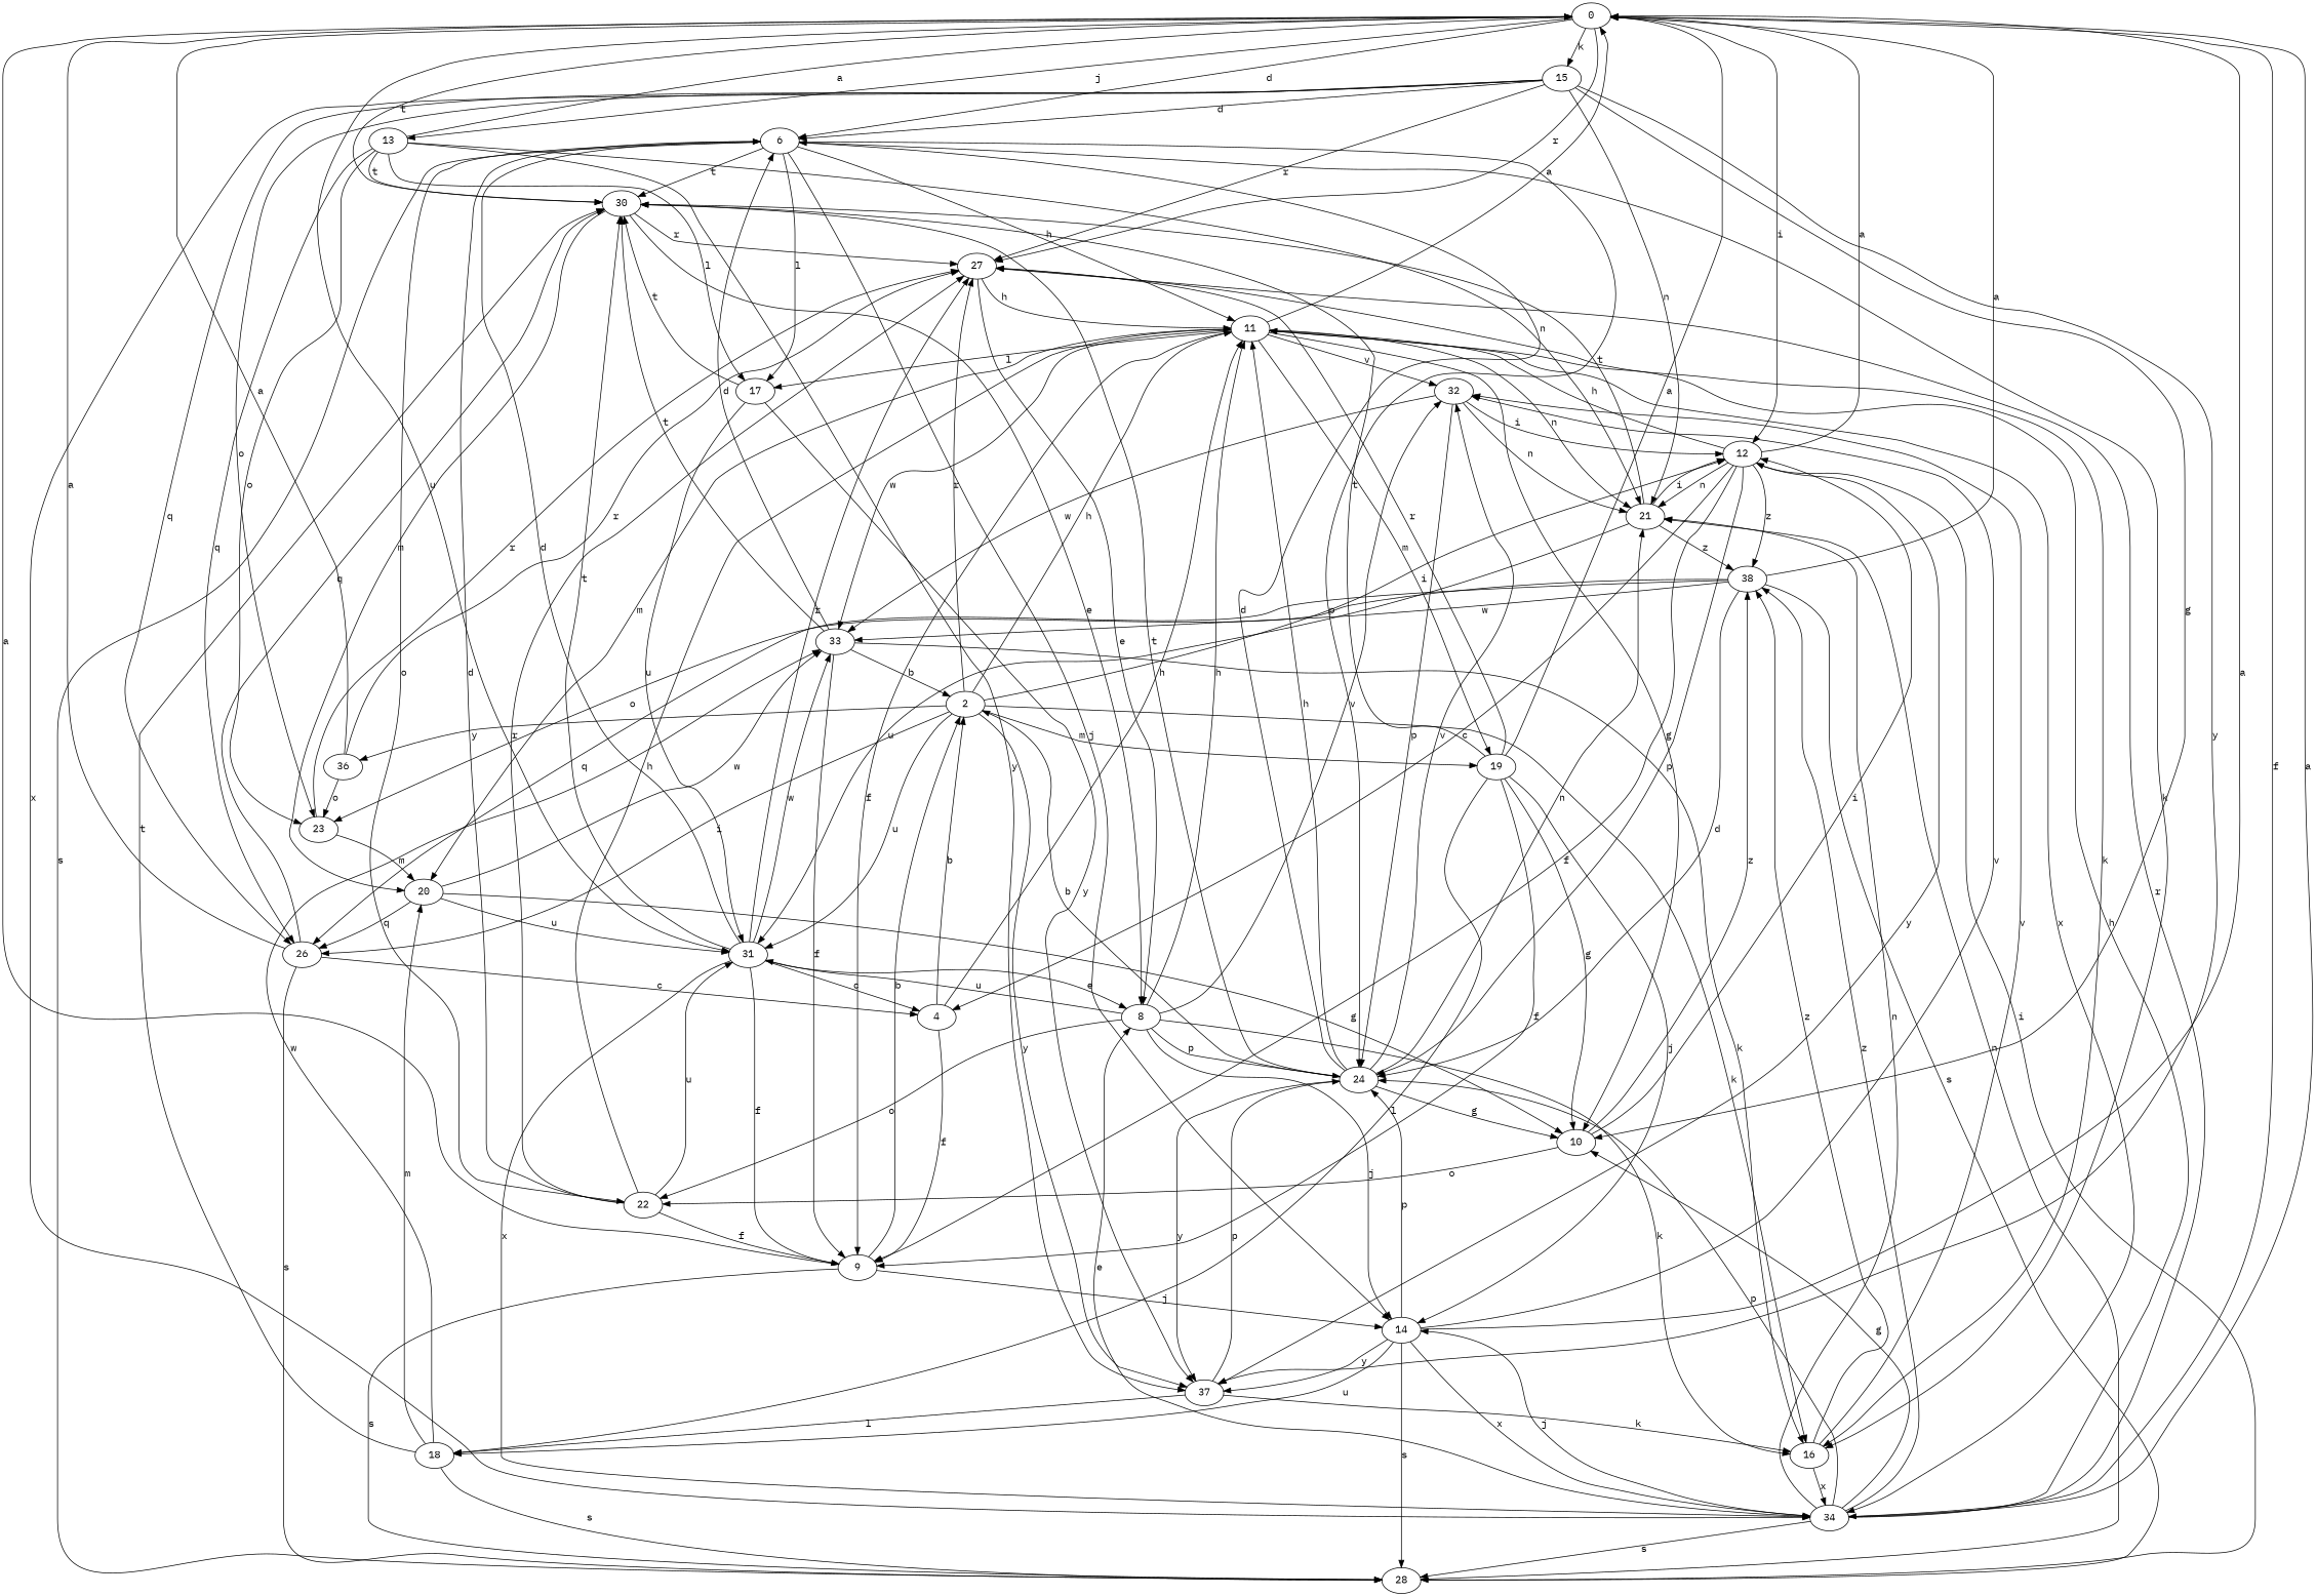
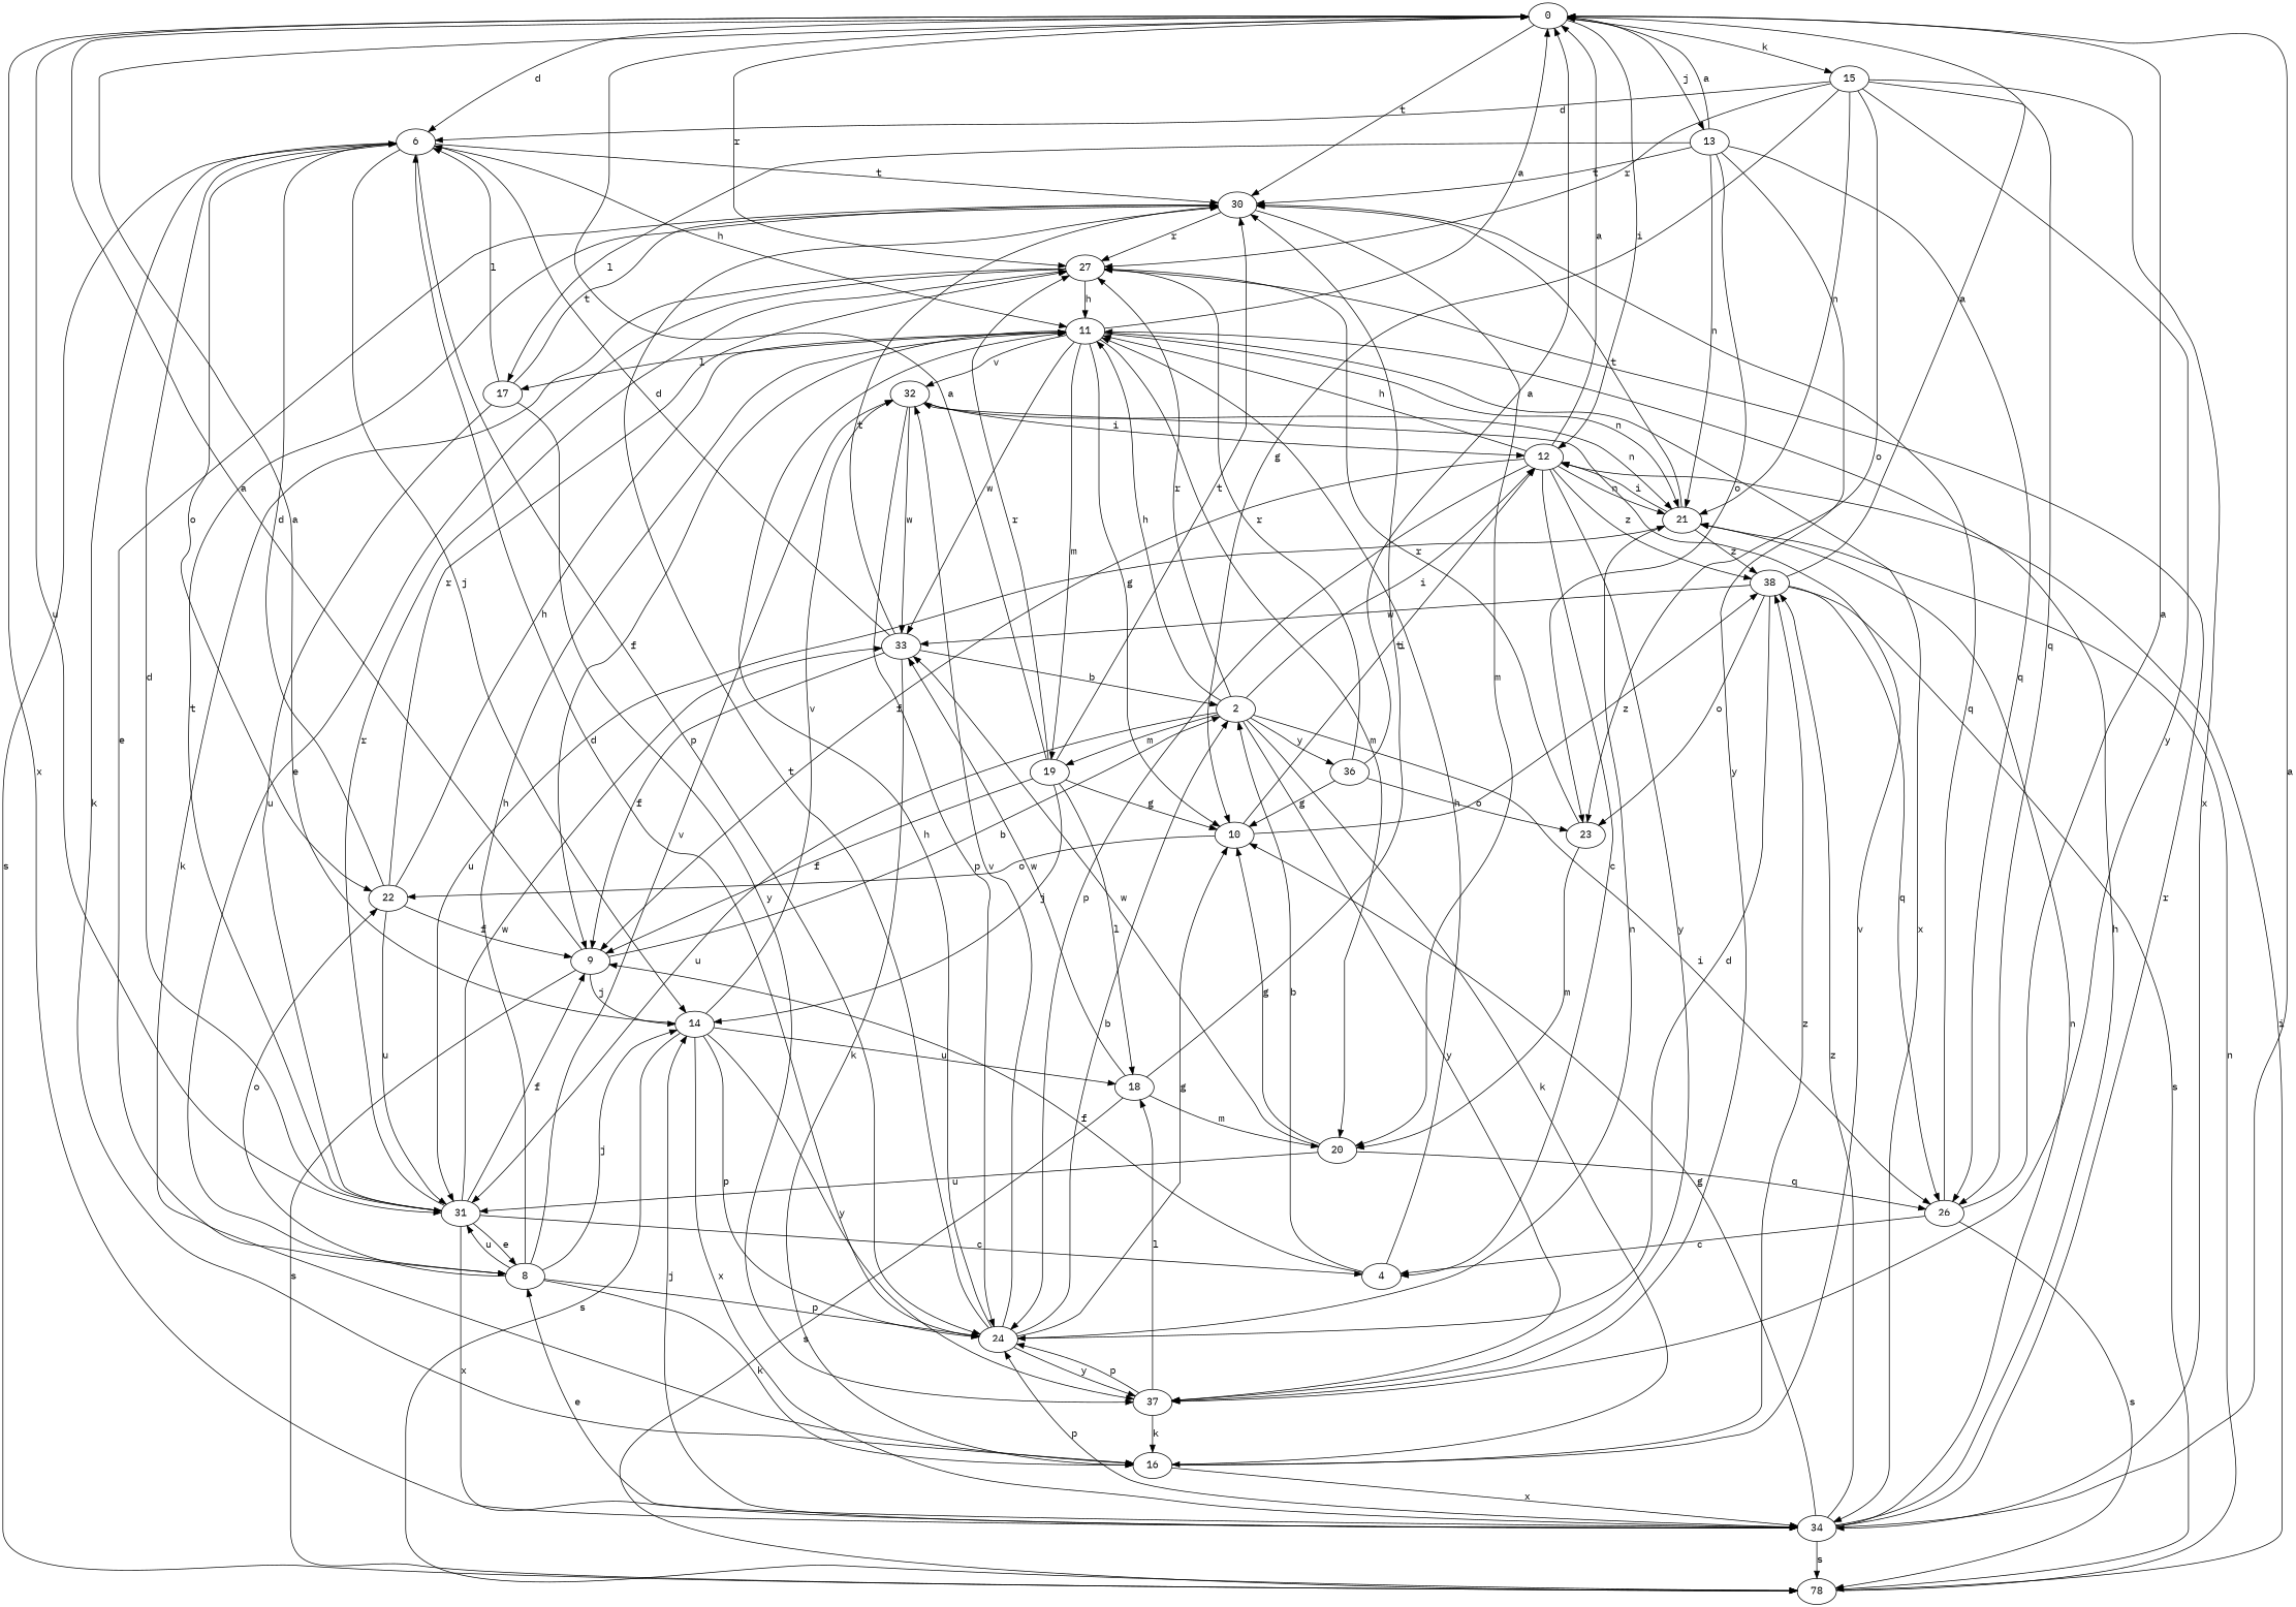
  strict digraph {
    fontname="IBM Plex Mono"
    node [fontname="IBM Plex Mono"]
    edge [fontname="IBM Plex Mono"]
    0
    6
    12
    13
    15
    27
    30
    31
    34
    11
    16
    14
    17
    22
    24
-   28
+   28 [label=78]
    37
    4
    9
    38
    21
    26
    23
    10
    8
    20
    33
    2
    19
    36
    32
    18
    0 -> 6 [label=d]
    0 -> 12 [label=i]
    0 -> 13 [label=j]
    0 -> 15 [label=k]
    0 -> 27 [label=r]
    0 -> 30 [label=t]
    0 -> 31 [label=u]
-   0 -> 34 [label=f]
+   0 -> 34 [label=x]
    6 -> 30 [label=t]
    6 -> 11 [label=h]
    6 -> 16 [label=k]
    6 -> 14 [label=j]
-   6 -> 17 [label=l]
+   17 -> 6 [label=l]
    6 -> 22 [label=o]
    6 -> 24 [label=p]
    6 -> 28 [label=s]
    12 -> 0 [label=a]
    12 -> 11 [label=h]
    12 -> 24 [label=p]
    12 -> 37 [label=y]
    12 -> 4 [label=c]
    12 -> 9 [label=f]
    12 -> 38 [label=z]
    12 -> 21 [label=n]
    13 -> 0 [label=a]
    13 -> 30 [label=t]
    13 -> 17 [label=l]
    13 -> 37 [label=y]
    13 -> 21 [label=n]
    13 -> 26 [label=q]
    13 -> 23 [label=o]
    15 -> 6 [label=d]
    15 -> 27 [label=r]
    15 -> 34 [label=x]
    15 -> 37 [label=y]
    15 -> 21 [label=n]
    15 -> 26 [label=q]
    15 -> 23 [label=o]
    15 -> 10 [label=g]
    27 -> 11 [label=h]
    27 -> 16 [label=k]
    27 -> 8 [label=e]
    30 -> 27 [label=r]
    30 -> 8 [label=e]
    30 -> 20 [label=m]
    31 -> 6 [label=d]
    31 -> 27 [label=r]
    31 -> 30 [label=t]
    31 -> 34 [label=x]
    31 -> 4 [label=c]
    31 -> 9 [label=f]
    31 -> 8 [label=e]
    31 -> 33 [label=w]
    34 -> 0 [label=a]
    34 -> 27 [label=r]
    34 -> 11 [label=h]
    34 -> 14 [label=j]
    34 -> 24 [label=p]
    34 -> 28 [label=s]
    34 -> 38 [label=z]
    34 -> 21 [label=n]
    34 -> 10 [label=g]
    34 -> 8 [label=e]
    11 -> 0 [label=a]
    11 -> 34 [label=x]
    11 -> 17 [label=l]
    11 -> 9 [label=f]
    11 -> 21 [label=n]
    11 -> 10 [label=g]
    11 -> 20 [label=m]
    11 -> 33 [label=w]
    11 -> 19 [label=m]
    11 -> 32 [label=v]
    16 -> 34 [label=x]
    16 -> 38 [label=z]
    16 -> 32 [label=v]
    14 -> 0 [label=a]
    14 -> 34 [label=x]
    14 -> 24 [label=p]
    14 -> 28 [label=s]
    14 -> 37 [label=y]
    14 -> 32 [label=v]
    14 -> 18 [label=u]
    17 -> 30 [label=t]
    17 -> 31 [label=u]
    17 -> 37 [label=y]
    22 -> 6 [label=d]
    22 -> 27 [label=r]
    22 -> 31 [label=u]
    22 -> 11 [label=h]
    22 -> 9 [label=f]
    24 -> 6 [label=d]
    24 -> 30 [label=t]
    24 -> 11 [label=h]
    24 -> 37 [label=y]
    24 -> 21 [label=n]
    24 -> 10 [label=g]
    24 -> 2 [label=b]
    24 -> 32 [label=v]
    28 -> 12 [label=i]
    28 -> 21 [label=n]
    37 -> 16 [label=k]
    37 -> 24 [label=p]
    37 -> 18 [label=l]
    4 -> 11 [label=h]
    4 -> 9 [label=f]
    4 -> 2 [label=b]
    9 -> 0 [label=a]
    9 -> 14 [label=j]
    9 -> 28 [label=s]
    9 -> 2 [label=b]
    38 -> 0 [label=a]
    38 -> 24 [label=d]
    38 -> 28 [label=s]
    38 -> 26 [label=q]
    38 -> 23 [label=o]
    38 -> 33 [label=w]
    21 -> 12 [label=i]
    21 -> 30 [label=t]
    21 -> 31 [label=u]
    21 -> 38 [label=z]
    26 -> 0 [label=a]
    26 -> 30 [label=q]
    26 -> 28 [label=s]
    26 -> 4 [label=c]
    23 -> 27 [label=r]
    23 -> 20 [label=m]
    10 -> 12 [label=i]
    10 -> 22 [label=o]
    10 -> 38 [label=z]
    8 -> 31 [label=u]
    8 -> 11 [label=h]
    8 -> 16 [label=k]
    8 -> 14 [label=j]
    8 -> 22 [label=o]
    8 -> 24 [label=p]
    8 -> 32 [label=v]
    20 -> 31 [label=u]
    20 -> 26 [label=q]
    20 -> 10 [label=g]
    20 -> 33 [label=w]
    33 -> 6 [label=d]
    33 -> 30 [label=t]
    33 -> 16 [label=k]
    33 -> 9 [label=f]
    33 -> 2 [label=b]
    2 -> 12 [label=i]
    2 -> 27 [label=r]
    2 -> 31 [label=u]
    2 -> 11 [label=h]
    2 -> 16 [label=k]
    2 -> 37 [label=y]
    2 -> 26 [label=i]
    2 -> 19 [label=m]
    2 -> 36 [label=y]
    19 -> 0 [label=a]
    19 -> 27 [label=r]
    19 -> 30 [label=t]
    19 -> 14 [label=j]
    19 -> 9 [label=f]
    19 -> 10 [label=g]
    19 -> 18 [label=l]
    36 -> 0 [label=a]
    36 -> 27 [label=r]
    36 -> 23 [label=o]
+   36 -> 10 [label=g]
    32 -> 12 [label=i]
    32 -> 24 [label=p]
    32 -> 21 [label=n]
    32 -> 33 [label=w]
    18 -> 30 [label=t]
    18 -> 28 [label=s]
    18 -> 20 [label=m]
    18 -> 33 [label=w]
  }
